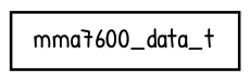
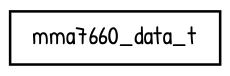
  digraph {
    rankdir=LR
    fontname="Patrick Hand"
-   n1 [color=black fillcolor=white fontname="Patrick Hand" fontsize=10 height=0.2 label=mma7600_data_t shape=record style=filled width=0.4]
+   n1 [color=black fillcolor=white fontname="Patrick Hand" fontsize=10 height=0.2 label=mma7660_data_t shape=record style=filled width=0.4]
  }
